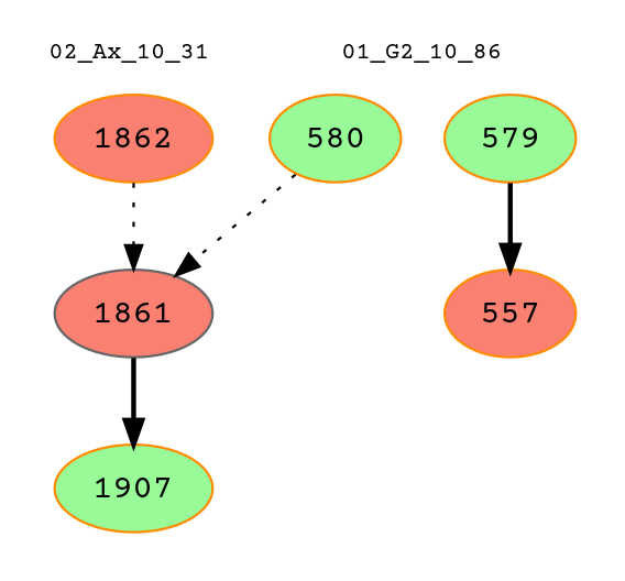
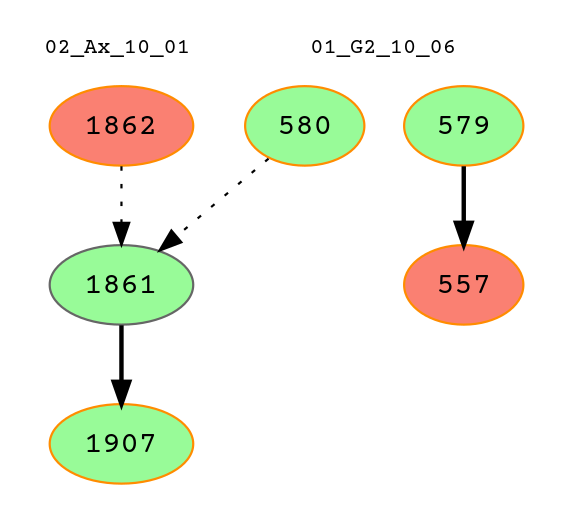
  digraph {
    fontname="Courier Prime"
    node [color=darkorange fillcolor=palegreen fontname="Courier Prime" style=filled]
    edge [color=black fontname="Courier Prime" style=dotted]
    n1 [fillcolor=salmon label=1862]
-   n2 [color=gray40 fillcolor=salmon label=1861]
+   n2 [color=gray40 label=1861]
    n3 [label=1907]
    n4 [label=580]
    n5 [label=579]
    n6 [fillcolor=salmon label=557]
    subgraph cluster_1 {
      color=white
      fontsize=10
-     label="02_Ax_10_31"
+     label="02_Ax_10_01"
      n1
      n2
      n3
    }
    subgraph cluster_2 {
      color=white
      fontsize=10
-     label="01_G2_10_86"
+     label="01_G2_10_06"
      n4
      n5
      n6
    }
    n1 -> n2
    n2 -> n3 [style=bold]
    n4 -> n2
    n5 -> n6 [style=bold]
  }
